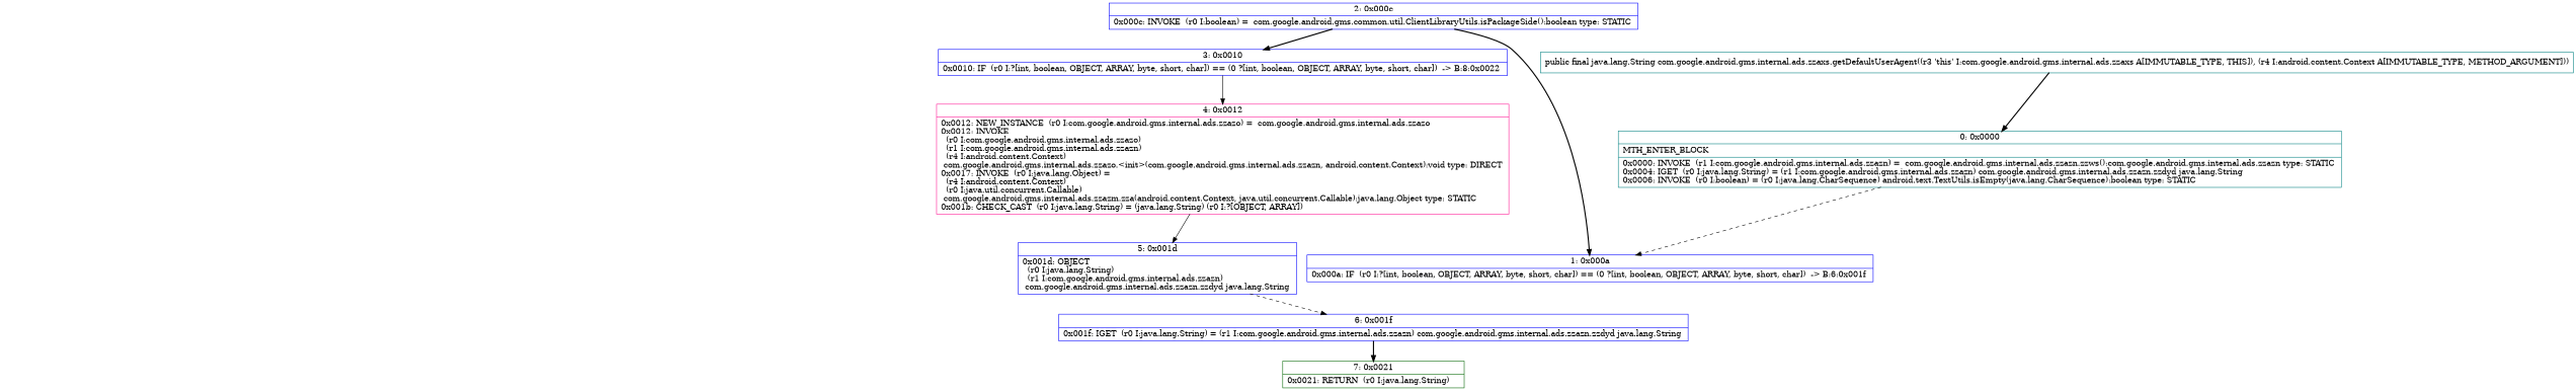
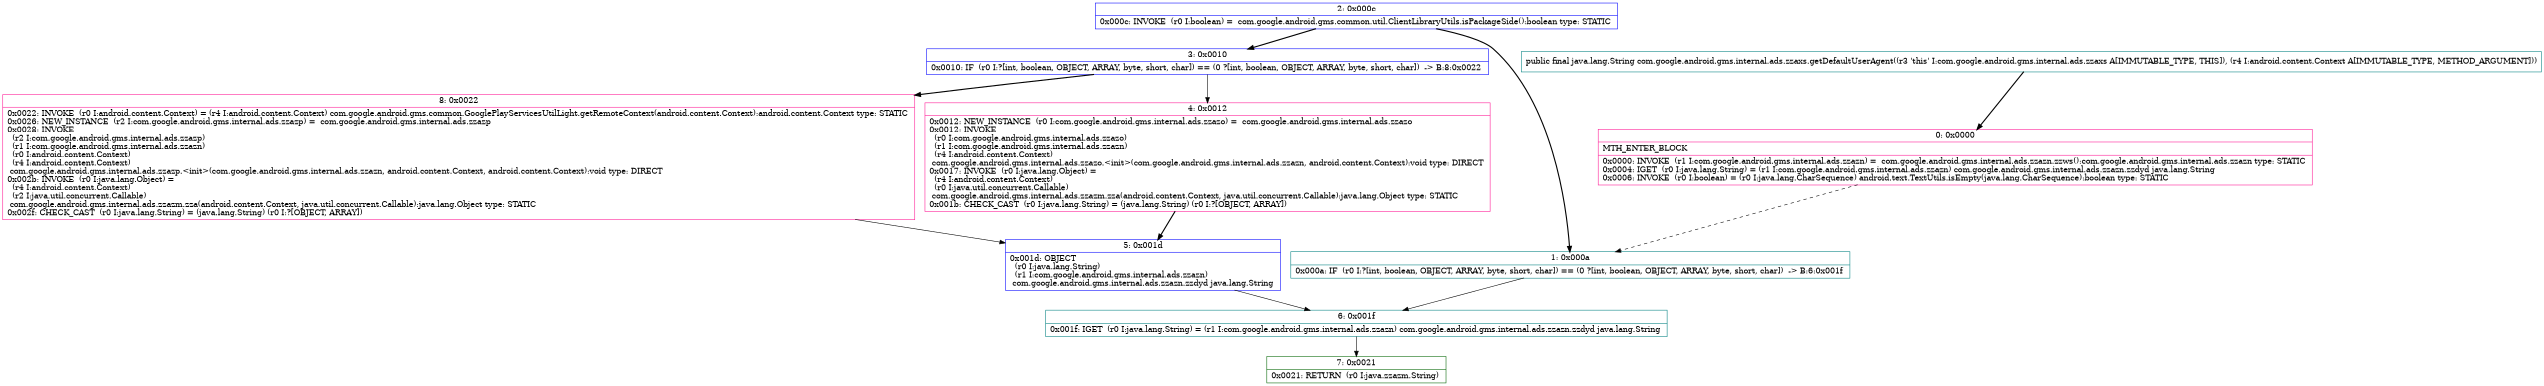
  digraph {
    fontname="DejaVu Serif"
    node [color=blue fontname="DejaVu Serif" shape=record]
    edge [fontname="DejaVu Serif" style=bold]
-   n1 [color=teal label="{0\:\ 0x0000|MTH_ENTER_BLOCK\l|0x0000: INVOKE  (r1 I:com.google.android.gms.internal.ads.zzazn) =  com.google.android.gms.internal.ads.zzazn.zzws():com.google.android.gms.internal.ads.zzazn type: STATIC \l0x0004: IGET  (r0 I:java.lang.String) = (r1 I:com.google.android.gms.internal.ads.zzazn) com.google.android.gms.internal.ads.zzazn.zzdyd java.lang.String \l0x0006: INVOKE  (r0 I:boolean) = (r0 I:java.lang.CharSequence) android.text.TextUtils.isEmpty(java.lang.CharSequence):boolean type: STATIC \l}"]
-   n2 [label="{1\:\ 0x000a|0x000a: IF  (r0 I:?[int, boolean, OBJECT, ARRAY, byte, short, char]) == (0 ?[int, boolean, OBJECT, ARRAY, byte, short, char])  \-\> B:6:0x001f \l}"]
-   n3 [label="{6\:\ 0x001f|0x001f: IGET  (r0 I:java.lang.String) = (r1 I:com.google.android.gms.internal.ads.zzazn) com.google.android.gms.internal.ads.zzazn.zzdyd java.lang.String \l}"]
+   n1 [color=deeppink label="{0\:\ 0x0000|MTH_ENTER_BLOCK\l|0x0000: INVOKE  (r1 I:com.google.android.gms.internal.ads.zzazn) =  com.google.android.gms.internal.ads.zzazn.zzws():com.google.android.gms.internal.ads.zzazn type: STATIC \l0x0004: IGET  (r0 I:java.lang.String) = (r1 I:com.google.android.gms.internal.ads.zzazn) com.google.android.gms.internal.ads.zzazn.zzdyd java.lang.String \l0x0006: INVOKE  (r0 I:boolean) = (r0 I:java.lang.CharSequence) android.text.TextUtils.isEmpty(java.lang.CharSequence):boolean type: STATIC \l}"]
+   n2 [color=teal label="{1\:\ 0x000a|0x000a: IF  (r0 I:?[int, boolean, OBJECT, ARRAY, byte, short, char]) == (0 ?[int, boolean, OBJECT, ARRAY, byte, short, char])  \-\> B:6:0x001f \l}"]
+   n3 [color=teal label="{6\:\ 0x001f|0x001f: IGET  (r0 I:java.lang.String) = (r1 I:com.google.android.gms.internal.ads.zzazn) com.google.android.gms.internal.ads.zzazn.zzdyd java.lang.String \l}"]
    n4 [label="{2\:\ 0x000c|0x000c: INVOKE  (r0 I:boolean) =  com.google.android.gms.common.util.ClientLibraryUtils.isPackageSide():boolean type: STATIC \l}"]
    n5 [label="{3\:\ 0x0010|0x0010: IF  (r0 I:?[int, boolean, OBJECT, ARRAY, byte, short, char]) == (0 ?[int, boolean, OBJECT, ARRAY, byte, short, char])  \-\> B:8:0x0022 \l}"]
-   n6 [color=darkgreen label="{7\:\ 0x0021|0x0021: RETURN  (r0 I:java.lang.String) \l}"]
+   n6 [color=darkgreen label="{7\:\ 0x0021|0x0021: RETURN  (r0 I:java.zzazm.String) \l}"]
    n7 [color=deeppink label="{4\:\ 0x0012|0x0012: NEW_INSTANCE  (r0 I:com.google.android.gms.internal.ads.zzazo) =  com.google.android.gms.internal.ads.zzazo \l0x0012: INVOKE  \l  (r0 I:com.google.android.gms.internal.ads.zzazo)\l  (r1 I:com.google.android.gms.internal.ads.zzazn)\l  (r4 I:android.content.Context)\l com.google.android.gms.internal.ads.zzazo.\<init\>(com.google.android.gms.internal.ads.zzazn, android.content.Context):void type: DIRECT \l0x0017: INVOKE  (r0 I:java.lang.Object) = \l  (r4 I:android.content.Context)\l  (r0 I:java.util.concurrent.Callable)\l com.google.android.gms.internal.ads.zzazm.zza(android.content.Context, java.util.concurrent.Callable):java.lang.Object type: STATIC \l0x001b: CHECK_CAST  (r0 I:java.lang.String) = (java.lang.String) (r0 I:?[OBJECT, ARRAY]) \l}"]
+   n8 [color=deeppink label="{8\:\ 0x0022|0x0022: INVOKE  (r0 I:android.content.Context) = (r4 I:android.content.Context) com.google.android.gms.common.GooglePlayServicesUtilLight.getRemoteContext(android.content.Context):android.content.Context type: STATIC \l0x0026: NEW_INSTANCE  (r2 I:com.google.android.gms.internal.ads.zzazp) =  com.google.android.gms.internal.ads.zzazp \l0x0028: INVOKE  \l  (r2 I:com.google.android.gms.internal.ads.zzazp)\l  (r1 I:com.google.android.gms.internal.ads.zzazn)\l  (r0 I:android.content.Context)\l  (r4 I:android.content.Context)\l com.google.android.gms.internal.ads.zzazp.\<init\>(com.google.android.gms.internal.ads.zzazn, android.content.Context, android.content.Context):void type: DIRECT \l0x002b: INVOKE  (r0 I:java.lang.Object) = \l  (r4 I:android.content.Context)\l  (r2 I:java.util.concurrent.Callable)\l com.google.android.gms.internal.ads.zzazm.zza(android.content.Context, java.util.concurrent.Callable):java.lang.Object type: STATIC \l0x002f: CHECK_CAST  (r0 I:java.lang.String) = (java.lang.String) (r0 I:?[OBJECT, ARRAY]) \l}"]
    n9 [label="{5\:\ 0x001d|0x001d: OBJECT  \l  (r0 I:java.lang.String)\l  (r1 I:com.google.android.gms.internal.ads.zzazn)\l com.google.android.gms.internal.ads.zzazn.zzdyd java.lang.String \l}"]
    n10 [color=teal label="{public final java.lang.String com.google.android.gms.internal.ads.zzaxs.getDefaultUserAgent((r3 'this' I:com.google.android.gms.internal.ads.zzaxs A[IMMUTABLE_TYPE, THIS]), (r4 I:android.content.Context A[IMMUTABLE_TYPE, METHOD_ARGUMENT])) }"]
    n1 -> n2 [style=dashed]
-   n3 -> n6
+   n2 -> n3 [style=solid]
+   n3 -> n6 [style=solid]
    n4 -> n2
    n4 -> n5
    n5 -> n7 [style=solid]
-   n7 -> n9 [style=solid]
-   n9 -> n3 [style=dashed]
+   n5 -> n8
+   n7 -> n9
+   n8 -> n9 [style=solid]
+   n9 -> n3 [style=solid]
    n10 -> n1
  }
